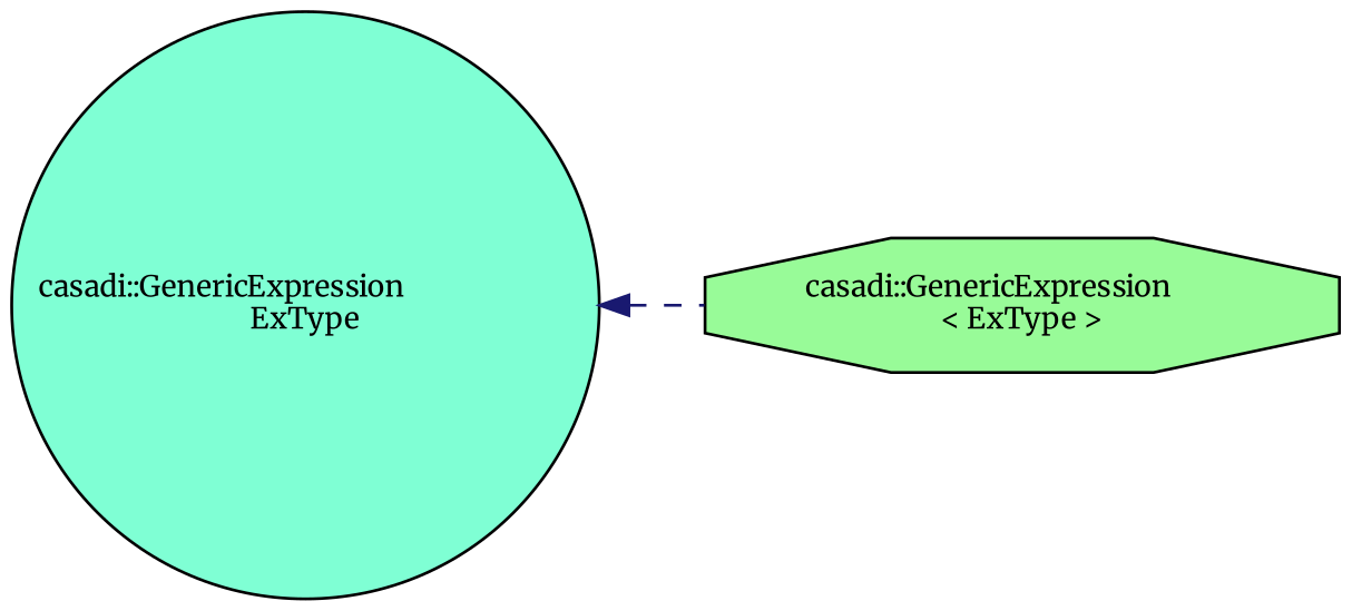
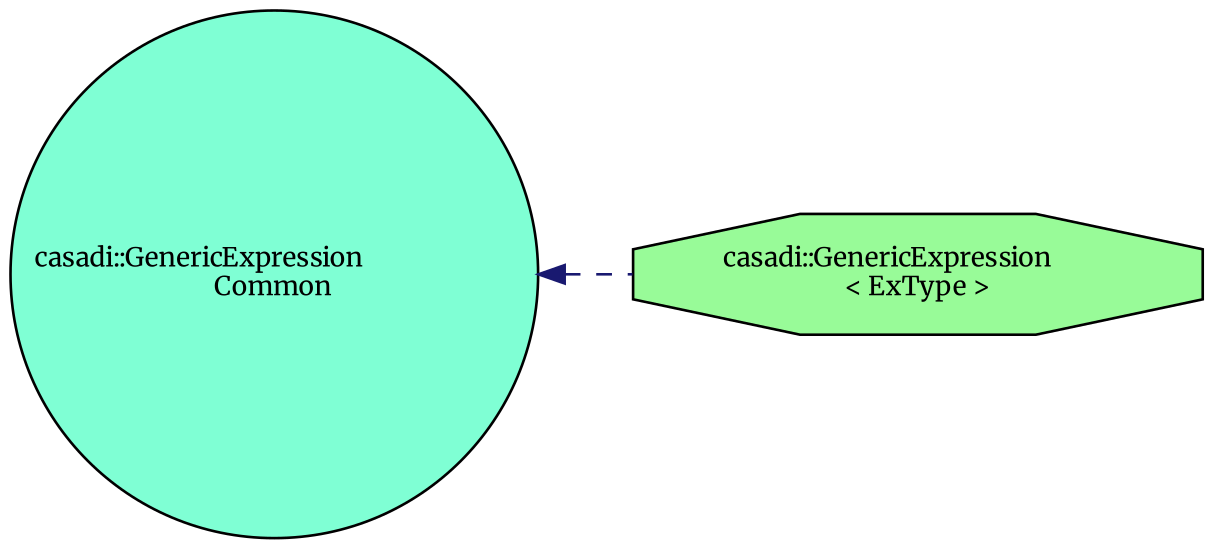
  digraph {
    rankdir=LR
    fontname=Merriweather
    node [color=black fontname=Merriweather fontsize=10 style=filled]
    n1 [fillcolor=palegreen fontcolor=black height=0.2 label="casadi::GenericExpression\l\< ExType \>" shape=octagon width=0.4]
-   n2 [fillcolor=aquamarine height=0.2 label="casadi::GenericExpression\lExType" shape=circle width=0.4]
+   n2 [fillcolor=aquamarine height=0.2 label="casadi::GenericExpression\lCommon" shape=circle width=0.4]
    n2 -> n1 [color=midnightblue dir=back fontname=Merriweather fontsize=10 labelfontname="FreeSans.ttf" labelfontsize=10 style=dashed]
  }
